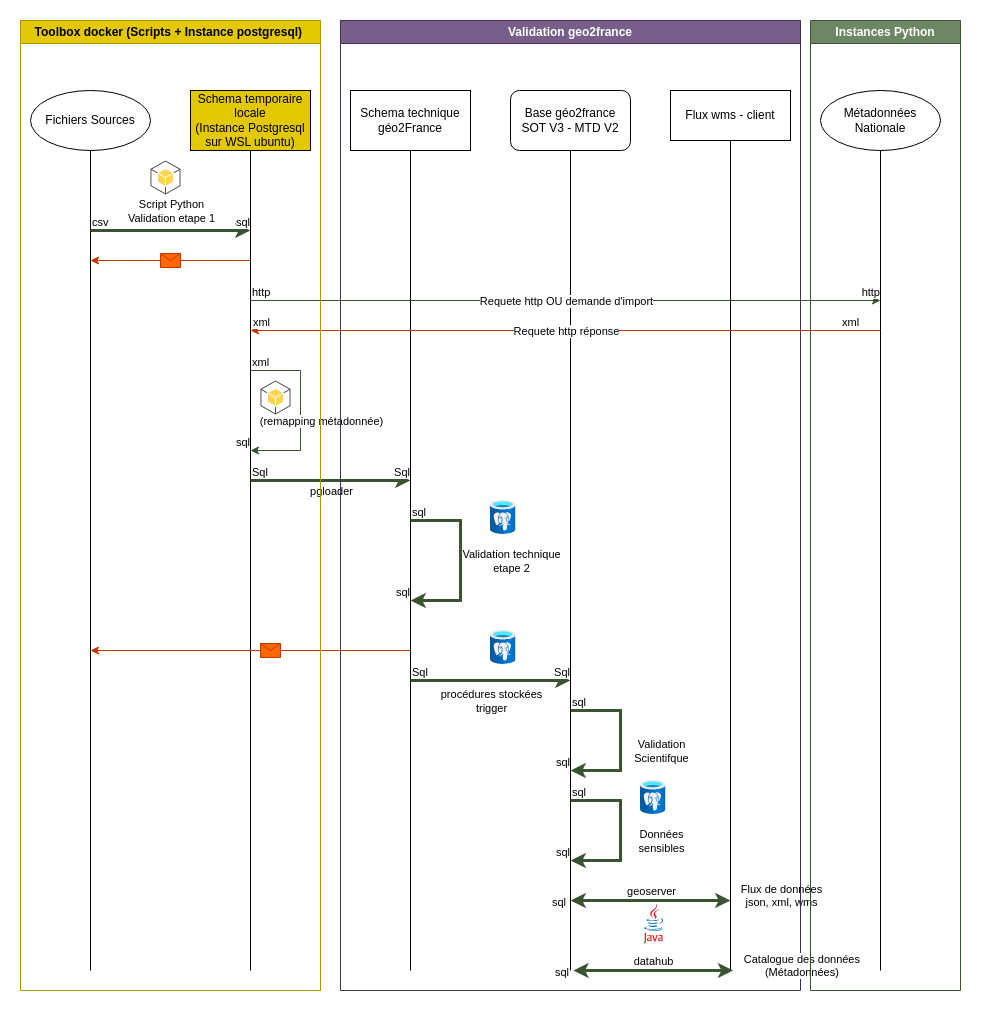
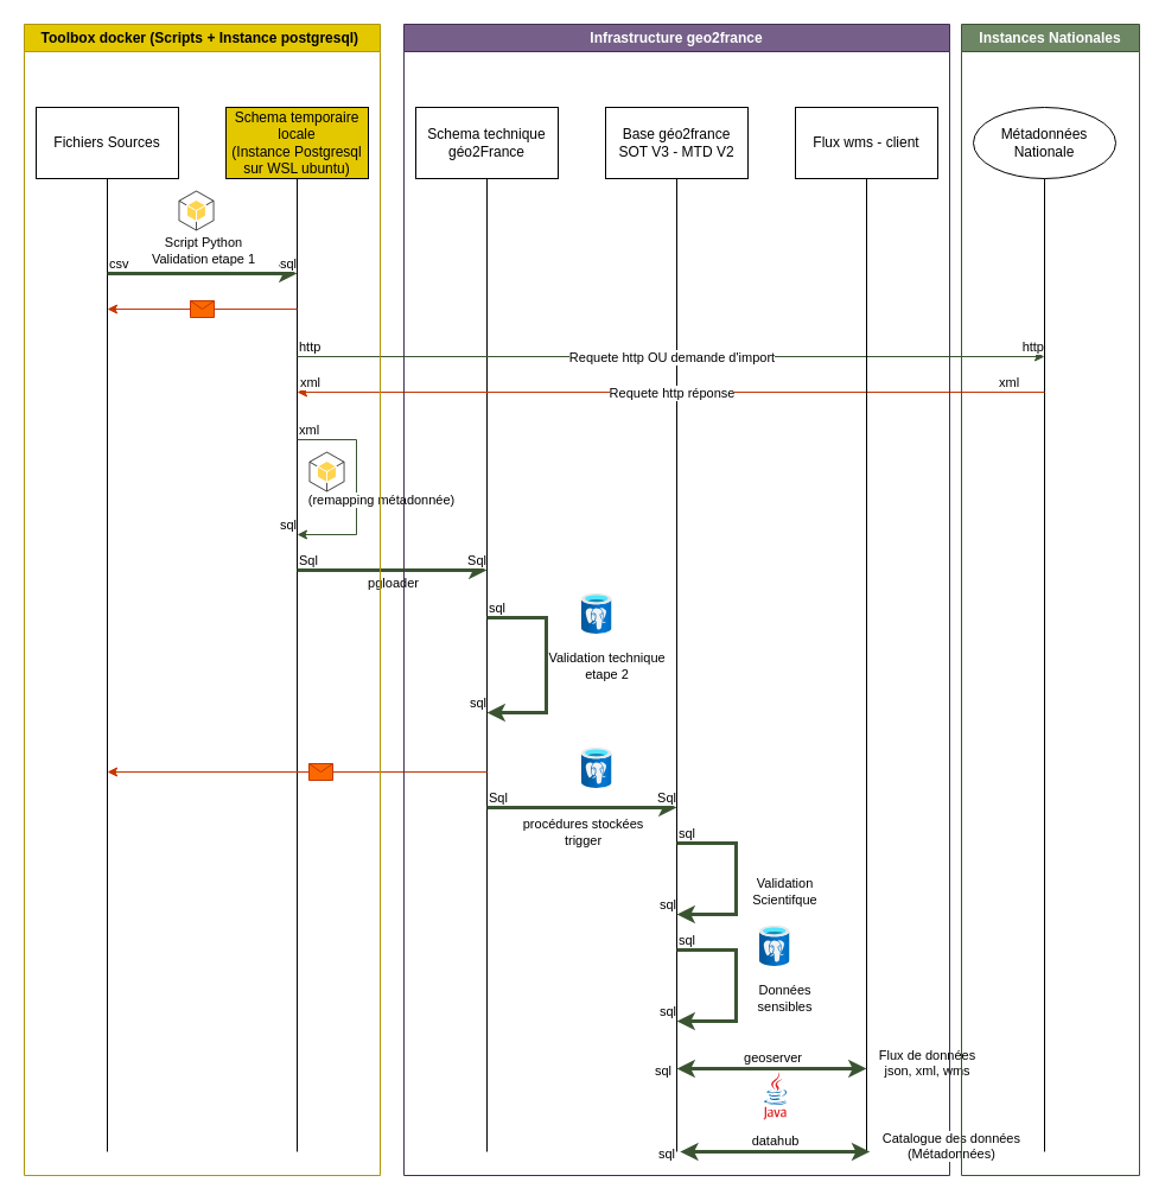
  <mxCell id="0" />
  <mxCell id="1" parent="0" />
  <mxCell id="2" value="Schema temporaire locale &lt;br&gt;(Instance Postgresql sur WSL ubuntu)" style="rounded=0;whiteSpace=wrap;html=1;fillColor=#e3c800;" parent="1" vertex="1"><mxGeometry x="190" y="90" width="120" height="60" as="geometry" /></mxCell>
  <mxCell id="3" value="" style="endArrow=none;html=1;rounded=0;exitX=0.5;exitY=1;exitDx=0;exitDy=0;" parent="1" source="2" edge="1"><mxGeometry width="50" height="50" relative="1" as="geometry"><mxPoint x="690" y="460" as="sourcePoint" /><mxPoint x="250" y="970" as="targetPoint" /></mxGeometry></mxCell>
  <mxCell id="4" value="Schema technique&lt;br&gt;géo2France" style="rounded=0;whiteSpace=wrap;html=1;" parent="1" vertex="1"><mxGeometry x="350" y="90" width="120" height="60" as="geometry" /></mxCell>
  <mxCell id="5" value="" style="endArrow=none;html=1;rounded=0;exitX=0.5;exitY=1;exitDx=0;exitDy=0;" parent="1" source="4" edge="1"><mxGeometry width="50" height="50" relative="1" as="geometry"><mxPoint x="860" y="460" as="sourcePoint" /><mxPoint x="410" y="970" as="targetPoint" /></mxGeometry></mxCell>
- <mxCell id="6" value="Base géo2france&lt;br&gt;SOT V3 - MTD V2" style="whiteSpace=wrap;html=1;rounded=1;" parent="1" vertex="1"><mxGeometry x="510" y="90" width="120" height="60" as="geometry" /></mxCell>
+ <mxCell id="6" value="Base géo2france&lt;br&gt;SOT V3 - MTD V2" style="rounded=0;whiteSpace=wrap;html=1;" parent="1" vertex="1"><mxGeometry x="510" y="90" width="120" height="60" as="geometry" /></mxCell>
  <mxCell id="7" value="" style="endArrow=none;html=1;rounded=0;exitX=0.5;exitY=1;exitDx=0;exitDy=0;" parent="1" source="6" edge="1"><mxGeometry width="50" height="50" relative="1" as="geometry"><mxPoint x="1010" y="460" as="sourcePoint" /><mxPoint x="570" y="970" as="targetPoint" /></mxGeometry></mxCell>
- <mxCell id="8" value="Fichiers Sources" style="ellipse;whiteSpace=wrap;html=1;" parent="1" vertex="1"><mxGeometry x="30" y="90" width="120" height="60" as="geometry" /></mxCell>
+ <mxCell id="8" value="Fichiers Sources" style="rounded=0;whiteSpace=wrap;html=1;" parent="1" vertex="1"><mxGeometry x="30" y="90" width="120" height="60" as="geometry" /></mxCell>
  <mxCell id="9" value="" style="endArrow=none;html=1;rounded=0;exitX=0.5;exitY=1;exitDx=0;exitDy=0;" parent="1" source="8" edge="1"><mxGeometry width="50" height="50" relative="1" as="geometry"><mxPoint x="530" y="460" as="sourcePoint" /><mxPoint x="90" y="970" as="targetPoint" /></mxGeometry></mxCell>
  <mxCell id="10" value="" style="endArrow=classic;html=1;rounded=0;fillColor=#6d8764;strokeColor=#3A5431;strokeWidth=3;" parent="1" edge="1"><mxGeometry relative="1" as="geometry"><mxPoint x="90" y="230" as="sourcePoint" /><mxPoint x="250" y="230" as="targetPoint" /></mxGeometry></mxCell>
  <mxCell id="11" value="Script Python&lt;br&gt;Validation etape 1" style="edgeLabel;resizable=0;html=1;align=center;verticalAlign=middle;" parent="10" connectable="0" vertex="1"><mxGeometry relative="1" as="geometry"><mxPoint y="-20" as="offset" /></mxGeometry></mxCell>
  <mxCell id="12" value="csv" style="edgeLabel;resizable=0;html=1;align=left;verticalAlign=bottom;" parent="10" connectable="0" vertex="1"><mxGeometry x="-1" relative="1" as="geometry" /></mxCell>
  <mxCell id="13" value="sql" style="edgeLabel;resizable=0;html=1;align=right;verticalAlign=bottom;" parent="10" connectable="0" vertex="1"><mxGeometry x="1" relative="1" as="geometry" /></mxCell>
  <mxCell id="14" value="" style="endArrow=classic;html=1;rounded=0;fillColor=#fa6800;strokeColor=#C73500;" parent="1" edge="1"><mxGeometry relative="1" as="geometry"><mxPoint x="250" y="260" as="sourcePoint" /><mxPoint x="90" y="260" as="targetPoint" /></mxGeometry></mxCell>
  <mxCell id="15" value="" style="shape=message;html=1;outlineConnect=0;fillColor=#fa6800;fontColor=#000000;strokeColor=#C73500;" parent="14" vertex="1"><mxGeometry width="20" height="14" relative="1" as="geometry"><mxPoint x="-10" y="-7" as="offset" /></mxGeometry></mxCell>
  <mxCell id="16" value="Métadonnées&lt;br&gt;Nationale" style="ellipse;whiteSpace=wrap;html=1;" parent="1" vertex="1"><mxGeometry x="820" y="90" width="120" height="60" as="geometry" /></mxCell>
  <mxCell id="17" value="" style="endArrow=none;html=1;rounded=0;exitX=0.5;exitY=1;exitDx=0;exitDy=0;" parent="1" source="16" edge="1"><mxGeometry width="50" height="50" relative="1" as="geometry"><mxPoint x="1170" y="460" as="sourcePoint" /><mxPoint x="880" y="970" as="targetPoint" /></mxGeometry></mxCell>
  <mxCell id="18" value="" style="endArrow=classic;html=1;rounded=0;fillColor=#6d8764;strokeColor=#3A5431;" parent="1" edge="1"><mxGeometry relative="1" as="geometry"><mxPoint x="250" y="300" as="sourcePoint" /><mxPoint x="880" y="300" as="targetPoint" /></mxGeometry></mxCell>
  <mxCell id="19" value="Requete http OU demande d'import" style="edgeLabel;resizable=0;html=1;align=center;verticalAlign=middle;" parent="18" connectable="0" vertex="1"><mxGeometry relative="1" as="geometry" /></mxCell>
  <mxCell id="20" value="http" style="edgeLabel;resizable=0;html=1;align=left;verticalAlign=bottom;" parent="18" connectable="0" vertex="1"><mxGeometry x="-1" relative="1" as="geometry" /></mxCell>
  <mxCell id="21" value="http" style="edgeLabel;resizable=0;html=1;align=right;verticalAlign=bottom;" parent="18" connectable="0" vertex="1"><mxGeometry x="1" relative="1" as="geometry" /></mxCell>
  <mxCell id="22" value="" style="endArrow=classic;html=1;rounded=0;fillColor=#fa6800;strokeColor=#C73500;" parent="1" edge="1"><mxGeometry relative="1" as="geometry"><mxPoint x="880" y="330" as="sourcePoint" /><mxPoint x="250" y="330" as="targetPoint" /></mxGeometry></mxCell>
  <mxCell id="23" value="Requete http réponse" style="edgeLabel;resizable=0;html=1;align=center;verticalAlign=middle;" parent="22" connectable="0" vertex="1"><mxGeometry relative="1" as="geometry" /></mxCell>
  <mxCell id="24" value="xml" style="edgeLabel;resizable=0;html=1;align=left;verticalAlign=bottom;" parent="22" connectable="0" vertex="1"><mxGeometry x="-1" relative="1" as="geometry"><mxPoint x="-40" as="offset" /></mxGeometry></mxCell>
  <mxCell id="25" value="xml" style="edgeLabel;resizable=0;html=1;align=right;verticalAlign=bottom;" parent="22" connectable="0" vertex="1"><mxGeometry x="1" relative="1" as="geometry"><mxPoint x="20" as="offset" /></mxGeometry></mxCell>
  <mxCell id="26" value="" style="endArrow=classic;html=1;rounded=0;fillColor=#6d8764;strokeColor=#3A5431;strokeWidth=3;" parent="1" edge="1"><mxGeometry relative="1" as="geometry"><mxPoint x="250" y="480" as="sourcePoint" /><mxPoint x="410" y="480" as="targetPoint" /></mxGeometry></mxCell>
  <mxCell id="27" value="pgloader" style="edgeLabel;resizable=0;html=1;align=center;verticalAlign=middle;" parent="26" connectable="0" vertex="1"><mxGeometry relative="1" as="geometry"><mxPoint y="10" as="offset" /></mxGeometry></mxCell>
  <mxCell id="28" value="Sql" style="edgeLabel;resizable=0;html=1;align=left;verticalAlign=bottom;" parent="26" connectable="0" vertex="1"><mxGeometry x="-1" relative="1" as="geometry" /></mxCell>
  <mxCell id="29" value="Sql" style="edgeLabel;resizable=0;html=1;align=right;verticalAlign=bottom;" parent="26" connectable="0" vertex="1"><mxGeometry x="1" relative="1" as="geometry" /></mxCell>
  <mxCell id="30" value="" style="endArrow=classic;html=1;rounded=0;edgeStyle=elbowEdgeStyle;fillColor=#6d8764;strokeColor=#3A5431;strokeWidth=3;" parent="1" edge="1"><mxGeometry relative="1" as="geometry"><mxPoint x="410" y="520" as="sourcePoint" /><mxPoint x="410" y="600" as="targetPoint" /><Array as="points"><mxPoint x="460" y="550" /></Array></mxGeometry></mxCell>
  <mxCell id="31" value="Validation technique&lt;br&gt;etape 2" style="edgeLabel;resizable=0;html=1;align=center;verticalAlign=middle;" parent="30" connectable="0" vertex="1"><mxGeometry relative="1" as="geometry"><mxPoint x="50" as="offset" /></mxGeometry></mxCell>
  <mxCell id="32" value="sql" style="edgeLabel;resizable=0;html=1;align=left;verticalAlign=bottom;" parent="30" connectable="0" vertex="1"><mxGeometry x="-1" relative="1" as="geometry"><mxPoint as="offset" /></mxGeometry></mxCell>
  <mxCell id="33" value="sql" style="edgeLabel;resizable=0;html=1;align=right;verticalAlign=bottom;" parent="30" connectable="0" vertex="1"><mxGeometry x="1" relative="1" as="geometry" /></mxCell>
  <mxCell id="34" value="" style="endArrow=classic;html=1;rounded=0;fillColor=#fa6800;strokeColor=#C73500;" parent="1" edge="1"><mxGeometry relative="1" as="geometry"><mxPoint x="410" y="650" as="sourcePoint" /><mxPoint x="90" y="650" as="targetPoint" /></mxGeometry></mxCell>
  <mxCell id="35" value="" style="shape=message;html=1;outlineConnect=0;fillColor=#fa6800;fontColor=#000000;strokeColor=#C73500;" parent="34" vertex="1"><mxGeometry width="20" height="14" relative="1" as="geometry"><mxPoint x="10" y="-7" as="offset" /></mxGeometry></mxCell>
  <mxCell id="36" value="" style="endArrow=classic;html=1;rounded=0;fillColor=#6d8764;strokeColor=#3A5431;strokeWidth=3;" parent="1" edge="1"><mxGeometry relative="1" as="geometry"><mxPoint x="410" y="680" as="sourcePoint" /><mxPoint x="570" y="680" as="targetPoint" /></mxGeometry></mxCell>
  <mxCell id="37" value="procédures stockées&lt;br&gt;trigger" style="edgeLabel;resizable=0;html=1;align=center;verticalAlign=middle;" parent="36" connectable="0" vertex="1"><mxGeometry relative="1" as="geometry"><mxPoint y="20" as="offset" /></mxGeometry></mxCell>
  <mxCell id="38" value="Sql" style="edgeLabel;resizable=0;html=1;align=left;verticalAlign=bottom;" parent="36" connectable="0" vertex="1"><mxGeometry x="-1" relative="1" as="geometry" /></mxCell>
  <mxCell id="39" value="Sql" style="edgeLabel;resizable=0;html=1;align=right;verticalAlign=bottom;" parent="36" connectable="0" vertex="1"><mxGeometry x="1" relative="1" as="geometry" /></mxCell>
  <mxCell id="40" value="" style="endArrow=classic;html=1;rounded=0;edgeStyle=elbowEdgeStyle;fillColor=#6d8764;strokeColor=#3A5431;strokeWidth=3;" parent="1" edge="1"><mxGeometry relative="1" as="geometry"><mxPoint x="570" y="710" as="sourcePoint" /><mxPoint x="570" y="770" as="targetPoint" /><Array as="points"><mxPoint x="620" y="720" /></Array></mxGeometry></mxCell>
  <mxCell id="41" value="Validation &lt;br&gt;Scientifque" style="edgeLabel;resizable=0;html=1;align=center;verticalAlign=middle;" parent="40" connectable="0" vertex="1"><mxGeometry relative="1" as="geometry"><mxPoint x="40" y="10" as="offset" /></mxGeometry></mxCell>
  <mxCell id="42" value="sql" style="edgeLabel;resizable=0;html=1;align=left;verticalAlign=bottom;" parent="40" connectable="0" vertex="1"><mxGeometry x="-1" relative="1" as="geometry"><mxPoint as="offset" /></mxGeometry></mxCell>
  <mxCell id="43" value="sql" style="edgeLabel;resizable=0;html=1;align=right;verticalAlign=bottom;" parent="40" connectable="0" vertex="1"><mxGeometry x="1" relative="1" as="geometry" /></mxCell>
  <mxCell id="44" value="" style="endArrow=classic;html=1;rounded=0;edgeStyle=elbowEdgeStyle;fillColor=#6d8764;strokeColor=#3A5431;strokeWidth=3;" parent="1" edge="1"><mxGeometry relative="1" as="geometry"><mxPoint x="570" y="800" as="sourcePoint" /><mxPoint x="570" y="860" as="targetPoint" /><Array as="points"><mxPoint x="620" y="810" /></Array></mxGeometry></mxCell>
  <mxCell id="45" value="Données &lt;br&gt;sensibles" style="edgeLabel;resizable=0;html=1;align=center;verticalAlign=middle;" parent="44" connectable="0" vertex="1"><mxGeometry relative="1" as="geometry"><mxPoint x="40" y="10" as="offset" /></mxGeometry></mxCell>
  <mxCell id="46" value="sql" style="edgeLabel;resizable=0;html=1;align=left;verticalAlign=bottom;" parent="44" connectable="0" vertex="1"><mxGeometry x="-1" relative="1" as="geometry"><mxPoint as="offset" /></mxGeometry></mxCell>
  <mxCell id="47" value="sql" style="edgeLabel;resizable=0;html=1;align=right;verticalAlign=bottom;" parent="44" connectable="0" vertex="1"><mxGeometry x="1" relative="1" as="geometry" /></mxCell>
  <mxCell id="48" value="" style="endArrow=classic;html=1;rounded=0;edgeStyle=elbowEdgeStyle;fillColor=#6d8764;strokeColor=#3A5431;" parent="1" edge="1"><mxGeometry relative="1" as="geometry"><mxPoint x="250" y="370" as="sourcePoint" /><mxPoint x="250" y="450" as="targetPoint" /><Array as="points"><mxPoint x="300" y="400" /></Array></mxGeometry></mxCell>
  <mxCell id="49" value="(remapping métadonnée)" style="edgeLabel;resizable=0;html=1;align=center;verticalAlign=middle;" parent="48" connectable="0" vertex="1"><mxGeometry relative="1" as="geometry"><mxPoint x="20" y="10" as="offset" /></mxGeometry></mxCell>
  <mxCell id="50" value="xml" style="edgeLabel;resizable=0;html=1;align=left;verticalAlign=bottom;" parent="48" connectable="0" vertex="1"><mxGeometry x="-1" relative="1" as="geometry"><mxPoint as="offset" /></mxGeometry></mxCell>
  <mxCell id="51" value="sql" style="edgeLabel;resizable=0;html=1;align=right;verticalAlign=bottom;" parent="48" connectable="0" vertex="1"><mxGeometry x="1" relative="1" as="geometry" /></mxCell>
- <mxCell id="52" value="Flux wms - client" style="rounded=0;whiteSpace=wrap;html=1;" parent="1" vertex="1"><mxGeometry x="670" y="90" width="120" height="50" as="geometry" /></mxCell>
+ <mxCell id="52" value="Flux wms - client" style="rounded=0;whiteSpace=wrap;html=1;" parent="1" vertex="1"><mxGeometry x="670" y="90" width="120" height="60" as="geometry" /></mxCell>
  <mxCell id="53" value="" style="endArrow=none;html=1;rounded=0;exitX=0.5;exitY=1;exitDx=0;exitDy=0;" parent="1" source="52" edge="1"><mxGeometry width="50" height="50" relative="1" as="geometry"><mxPoint x="1020" y="460" as="sourcePoint" /><mxPoint x="730" y="970" as="targetPoint" /></mxGeometry></mxCell>
  <mxCell id="54" value="" style="endArrow=classic;html=1;rounded=0;fillColor=#6d8764;strokeColor=#3A5431;strokeWidth=3;startArrow=classic;startFill=1;" parent="1" edge="1"><mxGeometry relative="1" as="geometry"><mxPoint x="570" y="900" as="sourcePoint" /><mxPoint x="730" y="900" as="targetPoint" /></mxGeometry></mxCell>
  <mxCell id="55" value="geoserver" style="edgeLabel;resizable=0;html=1;align=center;verticalAlign=middle;" parent="54" connectable="0" vertex="1"><mxGeometry relative="1" as="geometry"><mxPoint y="-10" as="offset" /></mxGeometry></mxCell>
  <mxCell id="56" value="sql" style="edgeLabel;resizable=0;html=1;align=left;verticalAlign=bottom;" parent="54" connectable="0" vertex="1"><mxGeometry x="-1" relative="1" as="geometry"><mxPoint x="-20" y="10" as="offset" /></mxGeometry></mxCell>
  <mxCell id="57" value="&lt;br&gt;Flux de données &lt;br&gt;json, xml, wms" style="edgeLabel;resizable=0;html=1;align=center;verticalAlign=bottom;" parent="54" connectable="0" vertex="1"><mxGeometry x="1" relative="1" as="geometry"><mxPoint x="50" y="10" as="offset" /></mxGeometry></mxCell>
  <mxCell id="58" value="Toolbox docker (Scripts + Instance postgresql)&amp;nbsp;" style="swimlane;whiteSpace=wrap;html=1;fillColor=#e3c800;fontColor=#000000;strokeColor=#B09500;" parent="1" vertex="1"><mxGeometry x="20" y="20" width="300" height="970" as="geometry"><mxRectangle x="30" y="10" width="310" height="30" as="alternateBounds" /></mxGeometry></mxCell>
  <mxCell id="59" value="" style="outlineConnect=0;dashed=0;verticalLabelPosition=bottom;verticalAlign=top;align=center;html=1;shape=mxgraph.aws3.android;fillColor=#FFD44F;gradientColor=none;" parent="58" vertex="1"><mxGeometry x="130" y="140" width="30" height="34" as="geometry" /></mxCell>
  <mxCell id="60" value="" style="outlineConnect=0;dashed=0;verticalLabelPosition=bottom;verticalAlign=top;align=center;html=1;shape=mxgraph.aws3.android;fillColor=#FFD44F;gradientColor=none;" parent="58" vertex="1"><mxGeometry x="240" y="360" width="30" height="34" as="geometry" /></mxCell>
- <mxCell id="61" value="Validation geo2france" style="swimlane;whiteSpace=wrap;html=1;fillColor=#76608a;fontColor=#ffffff;strokeColor=#432D57;" parent="1" vertex="1"><mxGeometry x="340" y="20" width="460" height="970" as="geometry" /></mxCell>
+ <mxCell id="61" value="Infrastructure geo2france" style="swimlane;whiteSpace=wrap;html=1;fillColor=#76608a;fontColor=#ffffff;strokeColor=#432D57;" parent="1" vertex="1"><mxGeometry x="340" y="20" width="460" height="970" as="geometry" /></mxCell>
  <mxCell id="62" value="" style="image;aspect=fixed;html=1;points=[];align=center;fontSize=12;image=img/lib/azure2/databases/Azure_Database_PostgreSQL_Server.svg;" parent="61" vertex="1"><mxGeometry x="150" y="480" width="25.5" height="34" as="geometry" /></mxCell>
  <mxCell id="63" value="" style="image;aspect=fixed;html=1;points=[];align=center;fontSize=12;image=img/lib/azure2/databases/Azure_Database_PostgreSQL_Server.svg;" parent="61" vertex="1"><mxGeometry x="150" y="610" width="25.5" height="34" as="geometry" /></mxCell>
  <mxCell id="64" value="" style="image;aspect=fixed;html=1;points=[];align=center;fontSize=12;image=img/lib/azure2/databases/Azure_Database_PostgreSQL_Server.svg;" parent="61" vertex="1"><mxGeometry x="300" y="760" width="25.5" height="34" as="geometry" /></mxCell>
  <mxCell id="65" value="" style="dashed=0;outlineConnect=0;html=1;align=center;labelPosition=center;verticalLabelPosition=bottom;verticalAlign=top;shape=mxgraph.weblogos.java" parent="61" vertex="1"><mxGeometry x="303" y="883" width="20" height="40" as="geometry" /></mxCell>
  <mxCell id="66" value="" style="endArrow=classic;html=1;rounded=0;fillColor=#6d8764;strokeColor=#3A5431;strokeWidth=3;startArrow=classic;startFill=1;" parent="61" edge="1"><mxGeometry relative="1" as="geometry"><mxPoint x="232.75" y="950" as="sourcePoint" /><mxPoint x="392.75" y="950" as="targetPoint" /></mxGeometry></mxCell>
  <mxCell id="67" value="datahub" style="edgeLabel;resizable=0;html=1;align=center;verticalAlign=middle;" parent="66" connectable="0" vertex="1"><mxGeometry relative="1" as="geometry"><mxPoint y="-10" as="offset" /></mxGeometry></mxCell>
  <mxCell id="68" value="sql" style="edgeLabel;resizable=0;html=1;align=left;verticalAlign=bottom;" parent="66" connectable="0" vertex="1"><mxGeometry x="-1" relative="1" as="geometry"><mxPoint x="-20" y="10" as="offset" /></mxGeometry></mxCell>
  <mxCell id="69" value="Catalogue des données&lt;br&gt;&lt;div style=&quot;text-align: center;&quot;&gt;(Métadonnées)&lt;/div&gt;" style="edgeLabel;resizable=0;html=1;align=right;verticalAlign=bottom;" parent="66" connectable="0" vertex="1"><mxGeometry x="1" relative="1" as="geometry"><mxPoint x="127" y="10" as="offset" /></mxGeometry></mxCell>
- <mxCell id="70" value="Instances Python" style="swimlane;whiteSpace=wrap;html=1;fillColor=#6d8764;fontColor=#ffffff;strokeColor=#3A5431;" parent="1" vertex="1"><mxGeometry x="810" y="20" width="150" height="970" as="geometry" /></mxCell>
+ <mxCell id="70" value="Instances Nationales" style="swimlane;whiteSpace=wrap;html=1;fillColor=#6d8764;fontColor=#ffffff;strokeColor=#3A5431;" parent="1" vertex="1"><mxGeometry x="810" y="20" width="150" height="970" as="geometry" /></mxCell>
